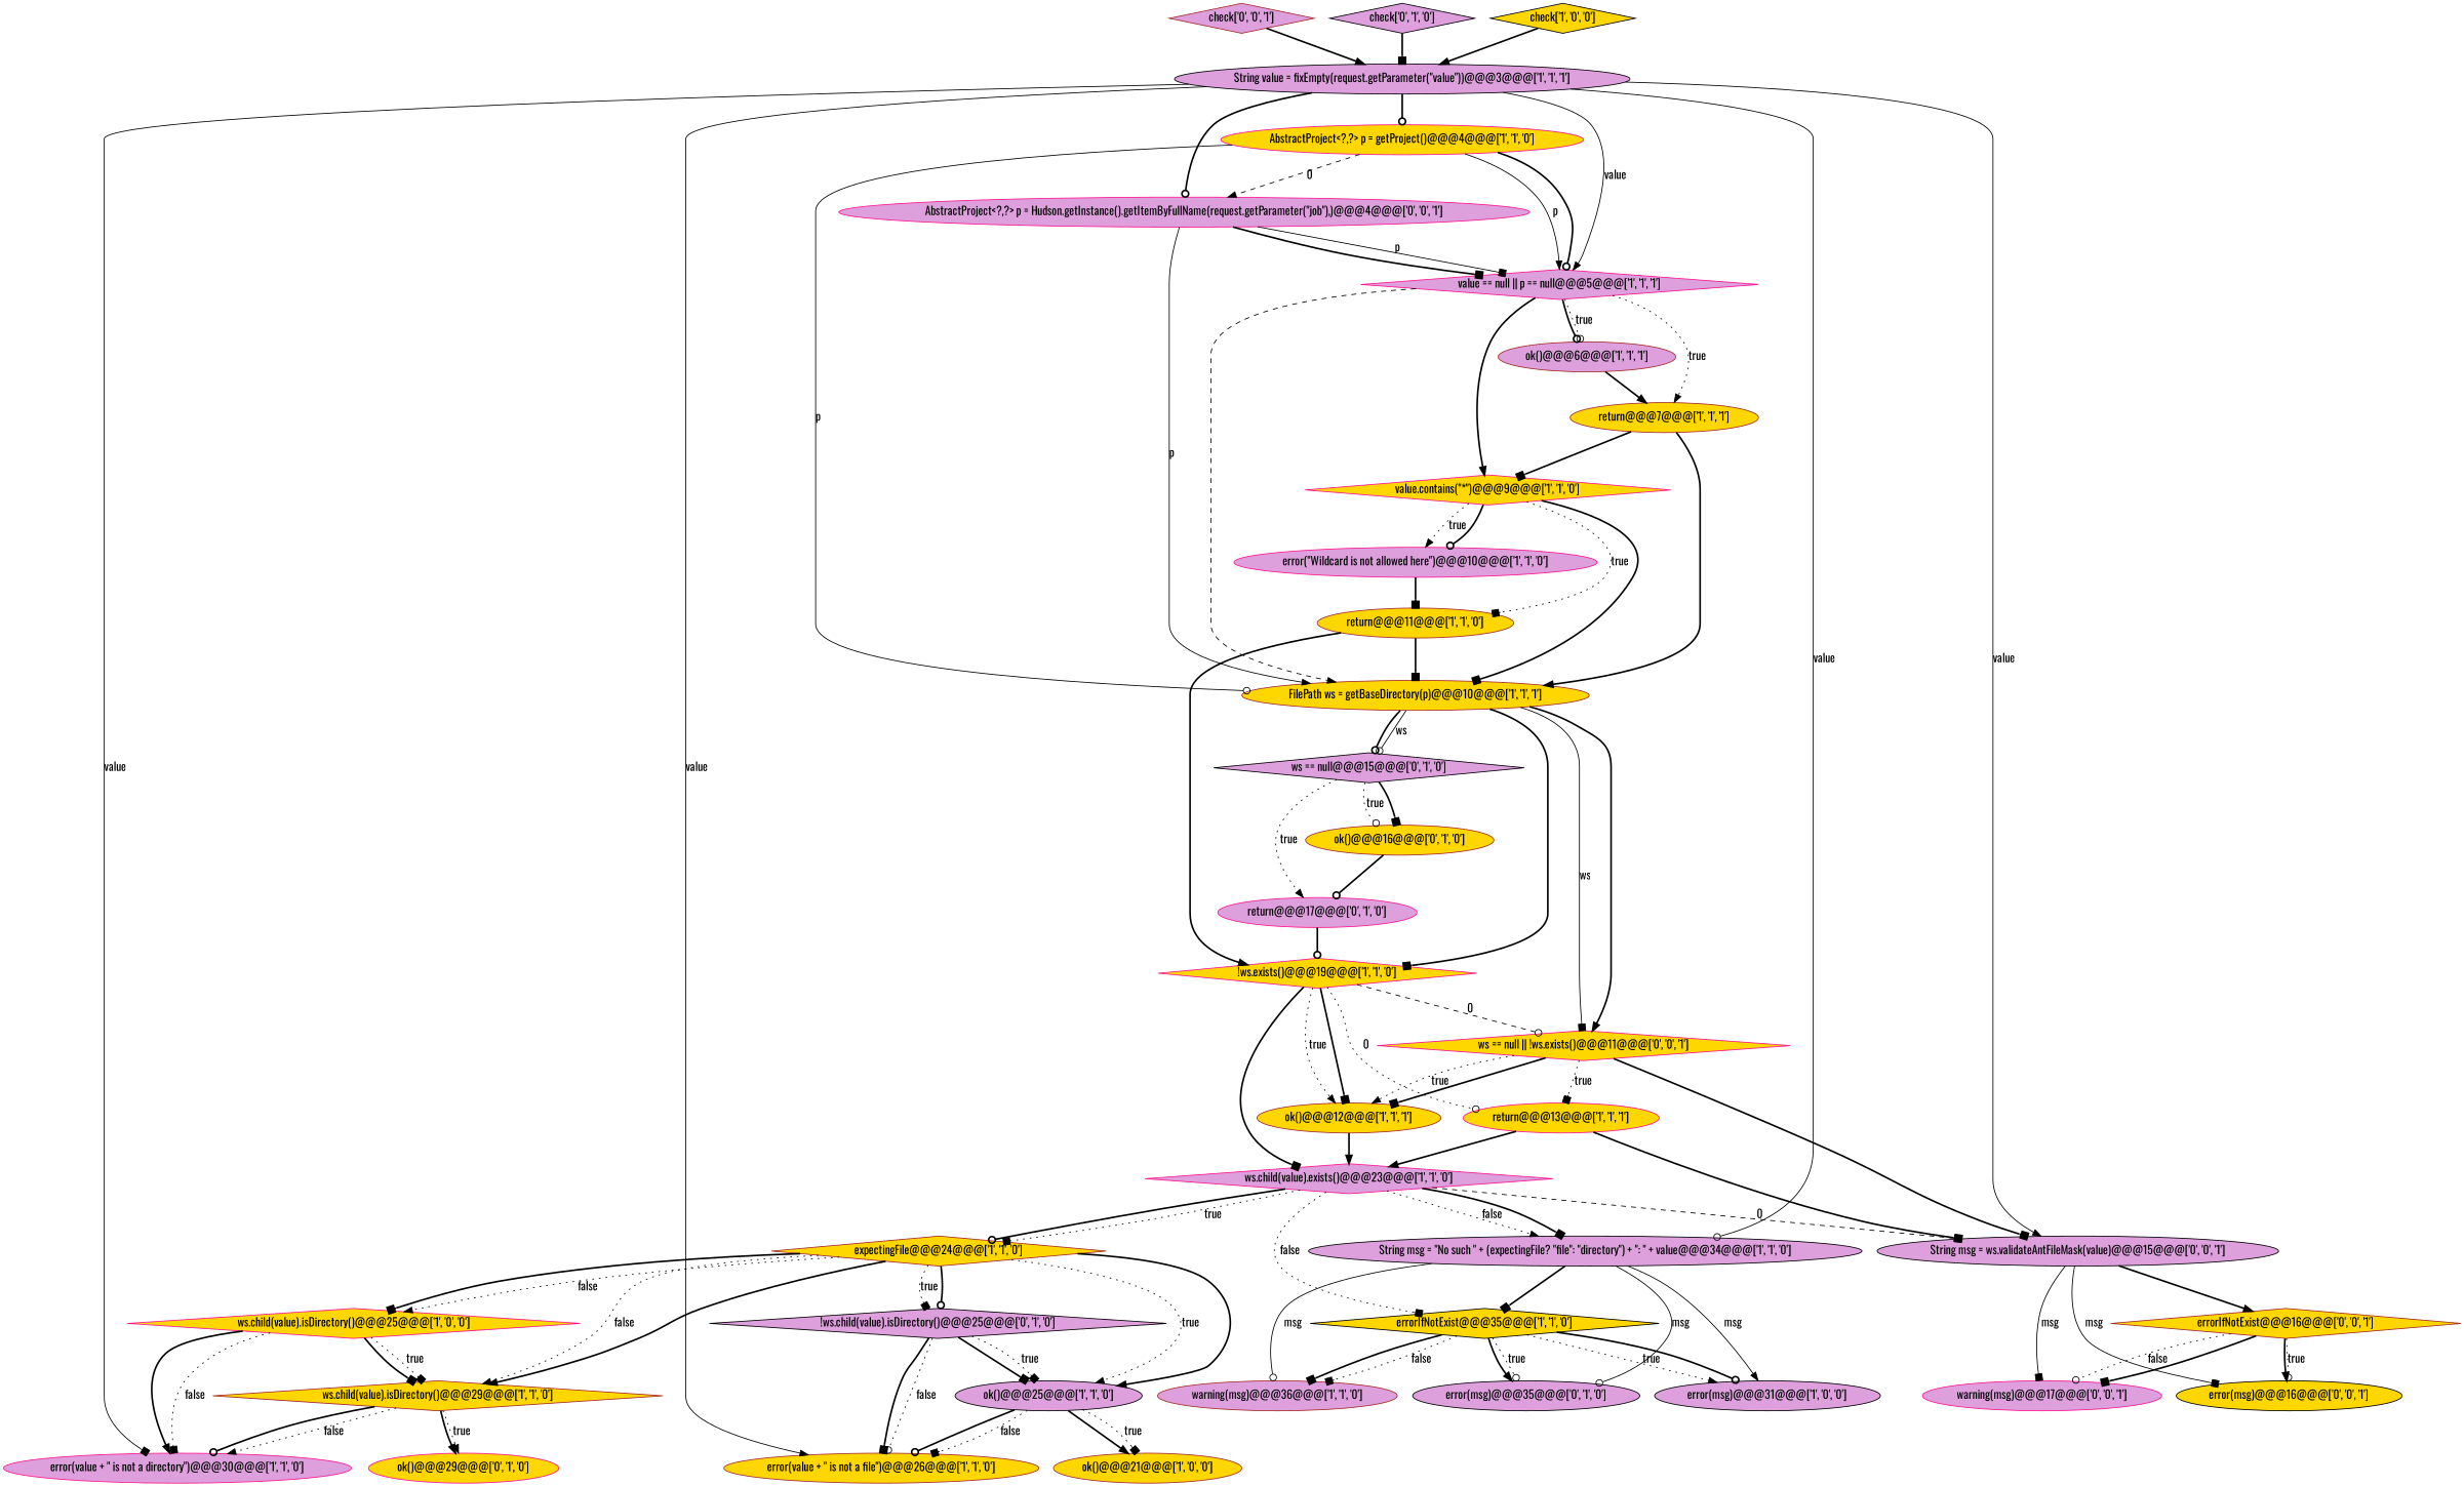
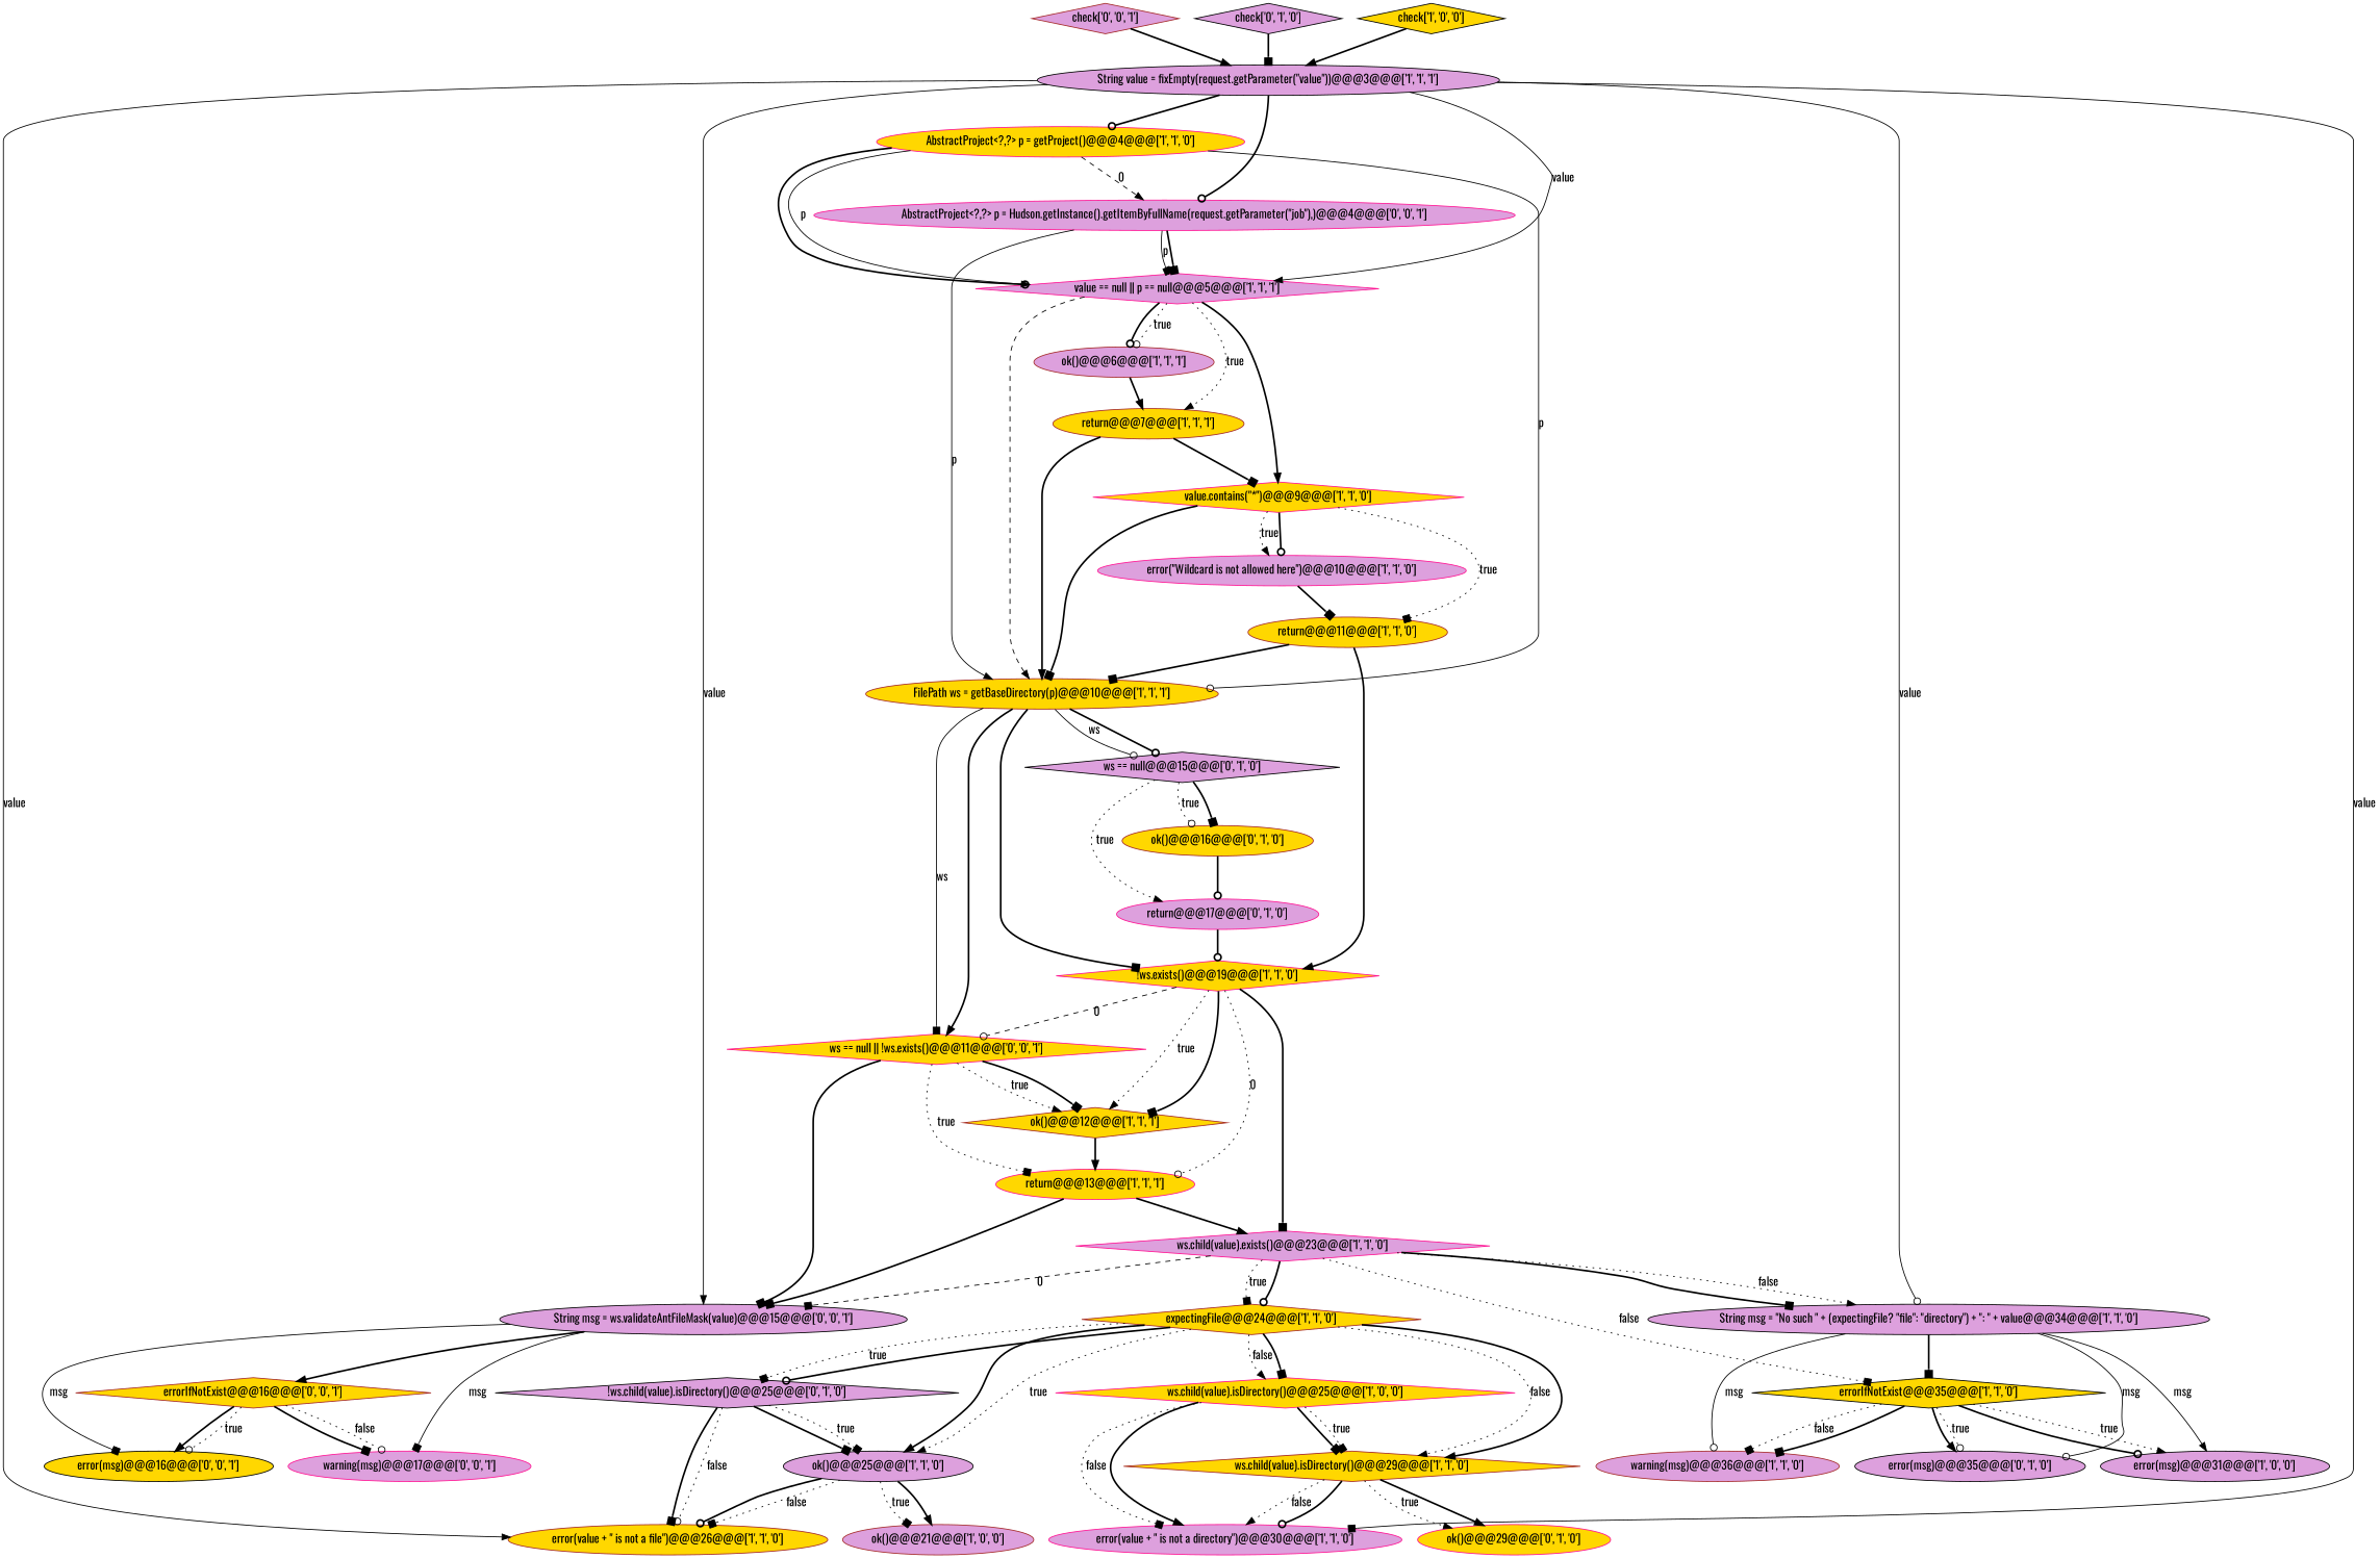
  digraph {
    fontname=Oswald
    node [color=deeppink fillcolor=plum fontname=Oswald shape=ellipse style=filled]
    edge [arrowhead=box fontname=Oswald style=bold]
    n1 [fillcolor=gold label="value.contains(\"*\")@@@9@@@['1', '1', '0']" shape=diamond]
    n2 [color=brown fillcolor=gold label="FilePath ws = getBaseDirectory(p)@@@10@@@['1', '1', '1']"]
    n3 [label="error(\"Wildcard is not allowed here\")@@@10@@@['1', '1', '0']"]
    n4 [color=brown fillcolor=gold label="return@@@11@@@['1', '1', '0']"]
    n5 [fillcolor=gold label="ws == null || !ws.exists()@@@11@@@['0', '0', '1']" shape=diamond]
    n6 [fillcolor=gold label="!ws.exists()@@@19@@@['1', '1', '0']" shape=diamond]
    n7 [color=black label="ws == null@@@15@@@['0', '1', '0']" shape=diamond]
    n8 [color=brown label="ok()@@@6@@@['1', '1', '1']"]
    n9 [color=brown fillcolor=gold label="return@@@7@@@['1', '1', '1']"]
    n10 [color=black label="String value = fixEmpty(request.getParameter(\"value\"))@@@3@@@['1', '1', '1']"]
    n11 [label="error(value + \" is not a directory\")@@@30@@@['1', '1', '0']"]
    n12 [color=brown fillcolor=gold label="error(value + \" is not a file\")@@@26@@@['1', '1', '0']"]
    n13 [label="AbstractProject<?,?> p = Hudson.getInstance().getItemByFullName(request.getParameter(\"job\"),)@@@4@@@['0', '0', '1']"]
    n14 [color=black label="String msg = \"No such \" + (expectingFile? \"file\": \"directory\") + \": \" + value@@@34@@@['1', '1', '0']"]
    n15 [fillcolor=gold label="AbstractProject<?,?> p = getProject()@@@4@@@['1', '1', '0']"]
    n16 [color=black label="String msg = ws.validateAntFileMask(value)@@@15@@@['0', '0', '1']"]
    n17 [label="value == null || p == null@@@5@@@['1', '1', '1']" shape=diamond]
    n18 [color=black fillcolor=gold label="errorIfNotExist@@@35@@@['1', '1', '0']" shape=diamond]
    n19 [color=brown label="warning(msg)@@@36@@@['1', '1', '0']"]
    n20 [color=black label="error(msg)@@@31@@@['1', '0', '0']"]
    n21 [color=black label="error(msg)@@@35@@@['0', '1', '0']"]
    n22 [color=brown fillcolor=gold label="errorIfNotExist@@@16@@@['0', '0', '1']" shape=diamond]
    n23 [label="warning(msg)@@@17@@@['0', '0', '1']"]
    n24 [color=black fillcolor=gold label="error(msg)@@@16@@@['0', '0', '1']"]
    n25 [color=brown label="check['0', '0', '1']" shape=diamond]
    n26 [color=black label="!ws.child(value).isDirectory()@@@25@@@['0', '1', '0']" shape=diamond]
    n27 [color=black label="ok()@@@25@@@['1', '1', '0']"]
-   n28 [color=brown fillcolor=gold label="ok()@@@21@@@['1', '0', '0']"]
+   n28 [color=brown label="ok()@@@21@@@['1', '0', '0']"]
    n29 [fillcolor=gold label="ok()@@@29@@@['0', '1', '0']"]
    n30 [fillcolor=gold label="return@@@13@@@['1', '1', '1']"]
-   n31 [color=brown fillcolor=gold label="ok()@@@12@@@['1', '1', '1']"]
+   n31 [color=brown fillcolor=gold label="ok()@@@12@@@['1', '1', '1']" shape=diamond]
    n32 [label="ws.child(value).exists()@@@23@@@['1', '1', '0']" shape=diamond]
    n33 [color=brown fillcolor=gold label="expectingFile@@@24@@@['1', '1', '0']" shape=diamond]
    n34 [label="return@@@17@@@['0', '1', '0']"]
    n35 [color=brown fillcolor=gold label="ok()@@@16@@@['0', '1', '0']"]
    n36 [color=brown fillcolor=gold label="ws.child(value).isDirectory()@@@29@@@['1', '1', '0']" shape=diamond]
    n37 [fillcolor=gold label="ws.child(value).isDirectory()@@@25@@@['1', '0', '0']" shape=diamond]
    n38 [color=black label="check['0', '1', '0']" shape=diamond]
    n39 [color=black fillcolor=gold label="check['1', '0', '0']" shape=diamond]
    n1 -> n2
    n1 -> n3 [arrowhead=normal label=true style=dotted]
    n1 -> n3 [arrowhead=odot]
    n1 -> n4 [label=true style=dotted]
    n2 -> n5 [label=ws style=solid]
    n2 -> n5 [arrowhead=normal]
    n2 -> n6
    n2 -> n7 [arrowhead=odot]
    n2 -> n7 [arrowhead=odot label=ws style=solid]
    n3 -> n4
    n4 -> n2
    n4 -> n6 [arrowhead=normal]
    n5 -> n16
    n5 -> n30 [label=true style=dotted]
    n5 -> n31
    n5 -> n31 [arrowhead=normal label=true style=dotted]
    n6 -> n5 [arrowhead=odot label=0 style=dashed]
    n6 -> n30 [arrowhead=odot label=0 style=dotted]
    n6 -> n31
    n6 -> n31 [arrowhead=normal label=true style=dotted]
    n6 -> n32
    n7 -> n34 [arrowhead=normal label=true style=dotted]
    n7 -> n35
    n7 -> n35 [arrowhead=odot label=true style=dotted]
    n8 -> n9 [arrowhead=normal]
    n9 -> n1
    n9 -> n2 [arrowhead=normal]
    n10 -> n11 [label=value style=solid]
    n10 -> n12 [arrowhead=normal label=value style=solid]
    n10 -> n13 [arrowhead=odot]
    n10 -> n14 [arrowhead=odot label=value style=solid]
    n10 -> n15 [arrowhead=odot]
    n10 -> n16 [arrowhead=normal label=value style=solid]
    n10 -> n17 [arrowhead=normal label=value style=solid]
    n13 -> n2 [arrowhead=normal label=p style=solid]
    n13 -> n17 [label=p style=solid]
    n13 -> n17
    n14 -> n18
    n14 -> n19 [arrowhead=odot label=msg style=solid]
    n14 -> n20 [arrowhead=normal label=msg style=solid]
    n14 -> n21 [arrowhead=odot label=msg style=solid]
    n15 -> n2 [arrowhead=odot label=p style=solid]
    n15 -> n13 [arrowhead=normal label=0 style=dashed]
    n15 -> n17 [arrowhead=normal label=p style=solid]
    n15 -> n17 [arrowhead=odot]
    n16 -> n22 [arrowhead=normal]
    n16 -> n23 [label=msg style=solid]
    n16 -> n24 [label=msg style=solid]
    n17 -> n1 [arrowhead=normal]
    n17 -> n2 [arrowhead=normal style=dashed]
    n17 -> n8 [arrowhead=odot]
    n17 -> n8 [arrowhead=odot label=true style=dotted]
    n17 -> n9 [arrowhead=normal label=true style=dotted]
    n18 -> n19 [label=false style=dotted]
    n18 -> n19
    n18 -> n20 [arrowhead=normal label=true style=dotted]
    n18 -> n20 [arrowhead=odot]
    n18 -> n21 [arrowhead=odot label=true style=dotted]
    n18 -> n21 [arrowhead=normal]
    n22 -> n23 [arrowhead=odot label=false style=dotted]
    n22 -> n23
    n22 -> n24 [arrowhead=normal]
    n22 -> n24 [arrowhead=odot label=true style=dotted]
    n25 -> n10 [arrowhead=normal]
    n26 -> n12 [arrowhead=odot label=false style=dotted]
    n26 -> n12
    n26 -> n27
    n26 -> n27 [label=true style=dotted]
    n27 -> n12 [label=false style=dotted]
    n27 -> n12 [arrowhead=odot]
    n27 -> n28 [arrowhead=normal]
    n27 -> n28 [label=true style=dotted]
    n30 -> n16
    n30 -> n32 [arrowhead=normal]
-   n31 -> n32 [arrowhead=normal]
+   n31 -> n30 [arrowhead=normal]
    n32 -> n14 [arrowhead=normal label=false style=dotted]
    n32 -> n14
    n32 -> n16 [label=0 style=dashed]
    n32 -> n18 [label=false style=dotted]
    n32 -> n33 [arrowhead=odot]
    n32 -> n33 [label=true style=dotted]
    n33 -> n26 [arrowhead=odot]
    n33 -> n26 [label=true style=dotted]
    n33 -> n27 [arrowhead=normal]
    n33 -> n27 [arrowhead=normal label=true style=dotted]
    n33 -> n36 [arrowhead=normal label=false style=dotted]
    n33 -> n36 [arrowhead=normal]
    n33 -> n37 [arrowhead=normal label=false style=dotted]
    n33 -> n37
    n34 -> n6 [arrowhead=odot]
    n35 -> n34 [arrowhead=odot]
    n36 -> n11 [arrowhead=normal label=false style=dotted]
    n36 -> n11 [arrowhead=odot]
    n36 -> n29 [arrowhead=normal]
    n36 -> n29 [arrowhead=normal label=true style=dotted]
    n37 -> n11 [arrowhead=normal]
    n37 -> n11 [label=false style=dotted]
    n37 -> n36
    n37 -> n36 [label=true style=dotted]
    n38 -> n10
    n39 -> n10 [arrowhead=normal]
  }
